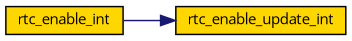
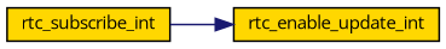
  digraph {
    rankdir=LR
    fontname="Open Sans"
    node [color=black fillcolor=gold fontname="Open Sans" fontsize=10 shape=record style=filled]
-   n1 [fontcolor=black height=0.2 label=rtc_enable_int width=0.4]
+   n1 [fontcolor=black height=0.2 label=rtc_subscribe_int width=0.4]
    n2 [height=0.2 label=rtc_enable_update_int width=0.4]
    n1 -> n2 [color=midnightblue fontname="Open Sans" fontsize=10 labelfontname=Helvetica labelfontsize=10 style=solid]
  }
